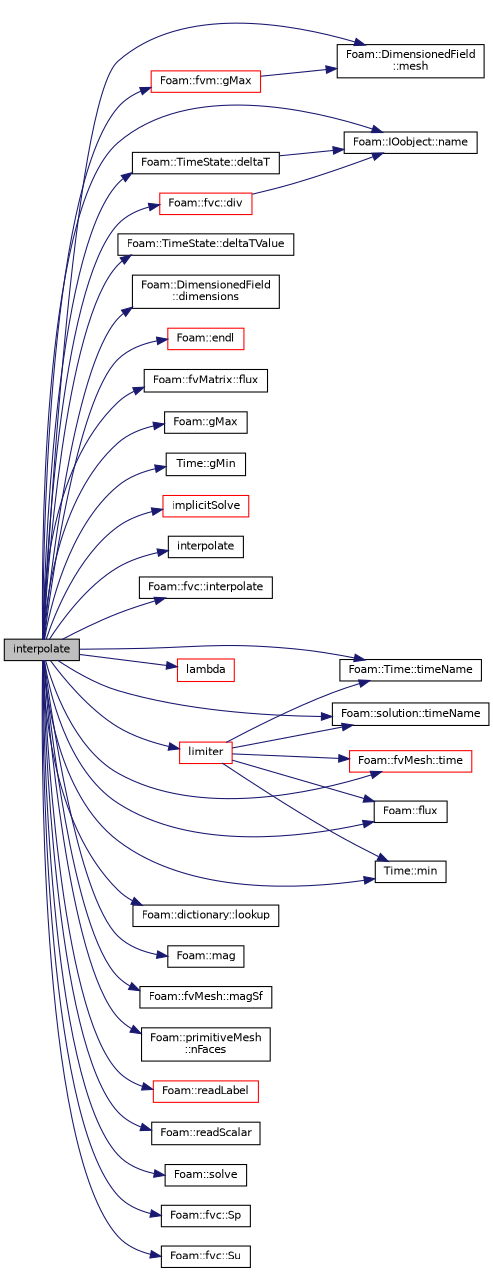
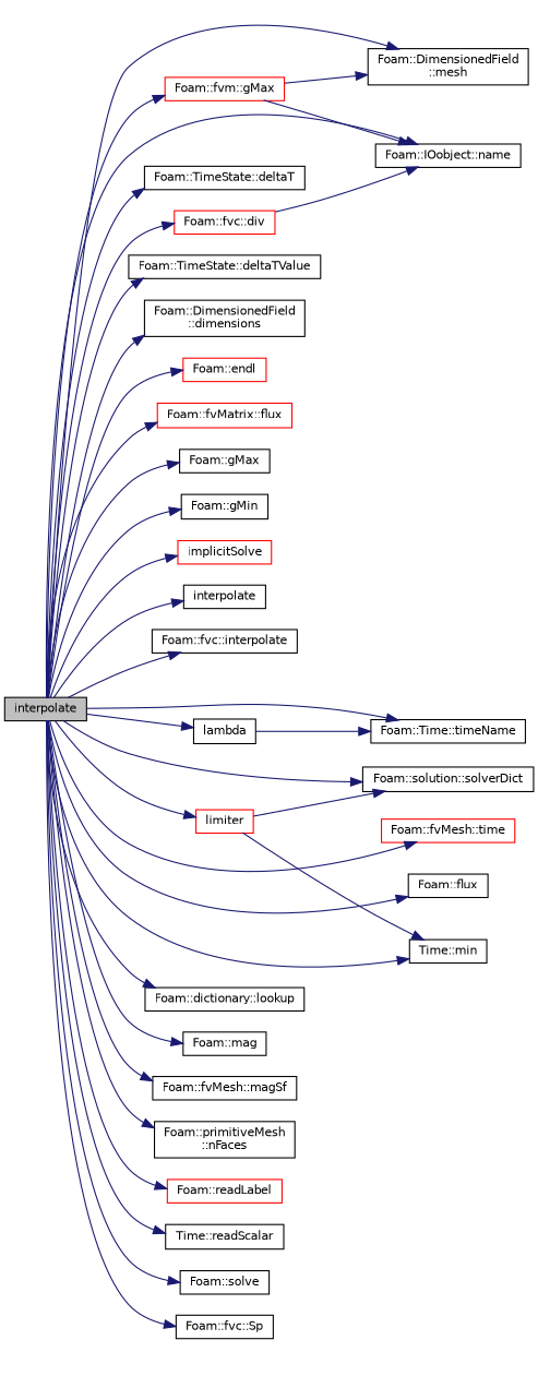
  digraph {
    rankdir=LR
    node [color=black fontname=Helvetica fontsize=10 shape=record]
    edge [color=midnightblue fontname=Helvetica fontsize=10 labelfontname=Helvetica labelfontsize=10 style=solid]
    n1 [fillcolor=grey75 fontcolor=black height=0.2 label=interpolate style=filled width=0.4]
    n2 [color=red height=0.2 label="Foam::fvm::gMax" width=0.4]
    n3 [height=0.2 label="Foam::DimensionedField\l::mesh" width=0.4]
    n4 [height=0.2 label="Foam::IOobject::name" width=0.4]
    n5 [height=0.2 label="Foam::TimeState::deltaT" width=0.4]
    n6 [height=0.2 label="Foam::TimeState::deltaTValue" width=0.4]
    n7 [height=0.2 label="Foam::DimensionedField\l::dimensions" width=0.4]
    n8 [color=red height=0.2 label="Foam::fvc::div" width=0.4]
    n9 [color=red height=0.2 label="Foam::endl" width=0.4]
-   n10 [height=0.2 label="Foam::fvMatrix::flux" width=0.4]
+   n10 [color=red height=0.2 label="Foam::fvMatrix::flux" width=0.4]
    n11 [height=0.2 label="Foam::gMax" width=0.4]
-   n12 [height=0.2 label="Time::gMin" width=0.4]
+   n12 [height=0.2 label="Foam::gMin" width=0.4]
    n13 [color=red height=0.2 label=implicitSolve width=0.4]
    n14 [height=0.2 label=interpolate width=0.4]
    n15 [height=0.2 label="Foam::fvc::interpolate" width=0.4]
-   n16 [color=red height=0.2 label=lambda width=0.4]
+   n16 [height=0.2 label=lambda width=0.4]
    n17 [color=red height=0.2 label=limiter width=0.4]
-   n18 [height=0.2 label="Foam::solution::timeName" width=0.4]
+   n18 [height=0.2 label="Foam::solution::solverDict" width=0.4]
    n19 [color=red height=0.2 label="Foam::fvMesh::time" width=0.4]
    n20 [height=0.2 label="Foam::Time::timeName" width=0.4]
    n21 [height=0.2 label="Foam::flux" width=0.4]
    n22 [height=0.2 label="Time::min" width=0.4]
    n23 [height=0.2 label="Foam::dictionary::lookup" width=0.4]
    n24 [height=0.2 label="Foam::mag" width=0.4]
    n25 [height=0.2 label="Foam::fvMesh::magSf" width=0.4]
    n26 [height=0.2 label="Foam::primitiveMesh\l::nFaces" width=0.4]
    n27 [color=red height=0.2 label="Foam::readLabel" width=0.4]
-   n28 [height=0.2 label="Foam::readScalar" width=0.4]
+   n28 [height=0.2 label="Time::readScalar" width=0.4]
    n29 [height=0.2 label="Foam::solve" width=0.4]
    n30 [height=0.2 label="Foam::fvc::Sp" width=0.4]
-   n31 [height=0.2 label="Foam::fvc::Su" width=0.4]
    n1 -> n2
    n1 -> n3
    n1 -> n4
    n1 -> n5
    n1 -> n6
    n1 -> n7
    n1 -> n8
    n1 -> n9
    n1 -> n10
    n1 -> n11
    n1 -> n12
    n1 -> n13
    n1 -> n14
    n1 -> n15
    n1 -> n16
    n1 -> n17
    n1 -> n18
    n1 -> n19
    n1 -> n20
    n1 -> n21
    n1 -> n22
    n1 -> n23
    n1 -> n24
    n1 -> n25
    n1 -> n26
    n1 -> n27
    n1 -> n28
    n1 -> n29
    n1 -> n30
-   n1 -> n31
    n2 -> n3
-   n5 -> n4
+   n2 -> n4
    n8 -> n4
    n17 -> n18
-   n17 -> n19
-   n17 -> n20
-   n17 -> n21
+   n16 -> n20
    n17 -> n22
  }
